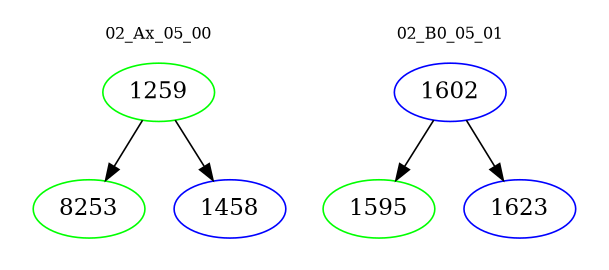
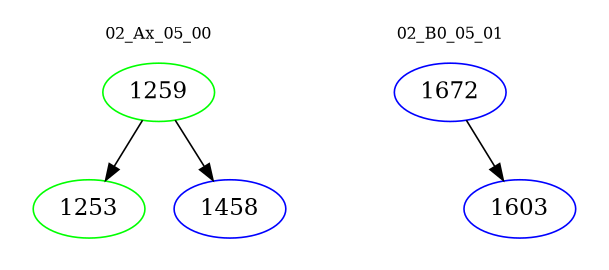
  digraph {
    node [color=green]
    edge [color=black]
    n1 [label=1259]
-   n2 [label=8253]
+   n2 [label=1253]
    n3 [color=blue label=1458]
-   n4 [color=blue label=1602]
-   n5 [label=1595]
-   n6 [color=blue label=1623]
+   n4 [color=blue label=1672]
+   n6 [color=blue label=1603]
    subgraph cluster_1 {
      color=white
      fontsize=10
      label="02_Ax_05_00"
      n1
      n2
      n3
    }
    subgraph cluster_2 {
      color=white
      fontsize=10
      label="02_B0_05_01"
      n4
-     n5
      n6
    }
    n1 -> n2
    n1 -> n3
-   n4 -> n5
    n4 -> n6
  }
